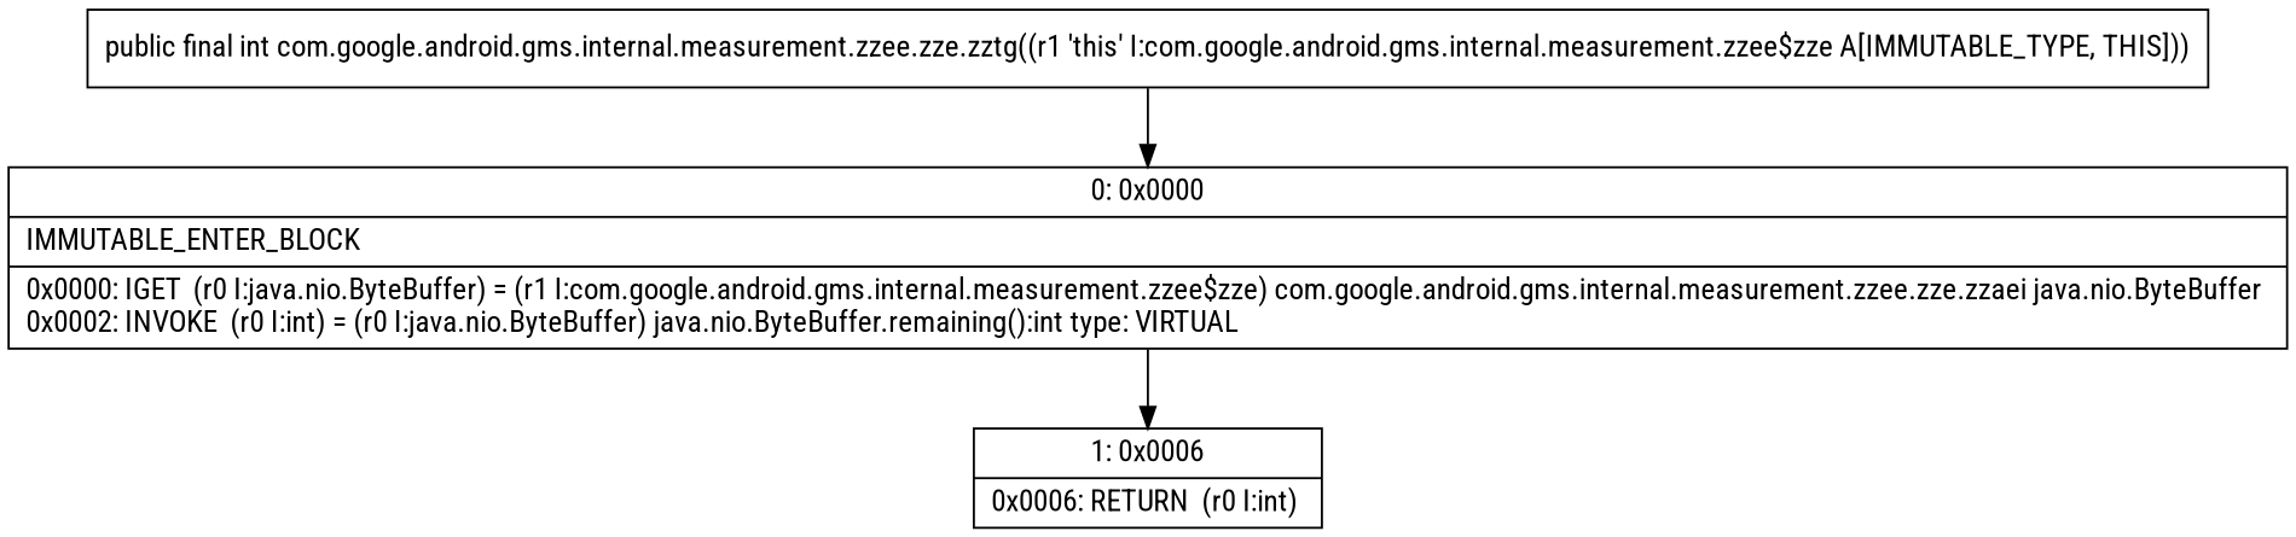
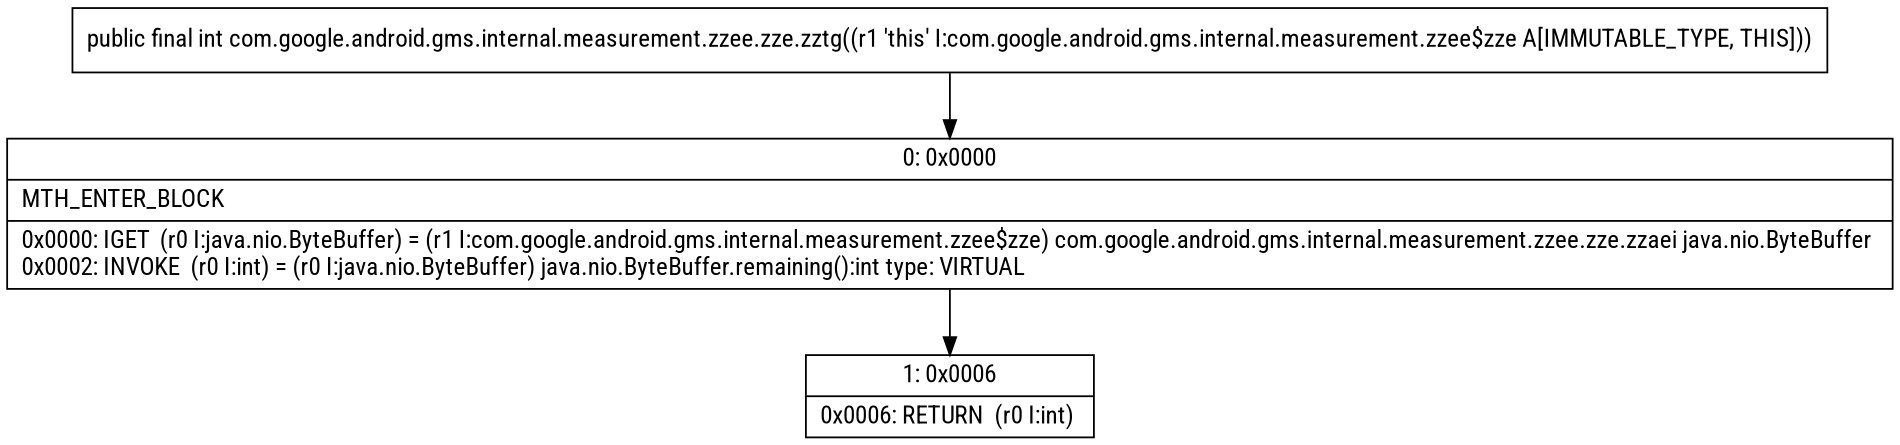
  digraph {
    fontname="Roboto Condensed"
    node [shape=record fontname="Roboto Condensed"]
    edge [fontname="Roboto Condensed"]
-   n1 [label="{0\:\ 0x0000|IMMUTABLE_ENTER_BLOCK\l|0x0000: IGET  (r0 I:java.nio.ByteBuffer) = (r1 I:com.google.android.gms.internal.measurement.zzee$zze) com.google.android.gms.internal.measurement.zzee.zze.zzaei java.nio.ByteBuffer \l0x0002: INVOKE  (r0 I:int) = (r0 I:java.nio.ByteBuffer) java.nio.ByteBuffer.remaining():int type: VIRTUAL \l}"]
+   n1 [label="{0\:\ 0x0000|MTH_ENTER_BLOCK\l|0x0000: IGET  (r0 I:java.nio.ByteBuffer) = (r1 I:com.google.android.gms.internal.measurement.zzee$zze) com.google.android.gms.internal.measurement.zzee.zze.zzaei java.nio.ByteBuffer \l0x0002: INVOKE  (r0 I:int) = (r0 I:java.nio.ByteBuffer) java.nio.ByteBuffer.remaining():int type: VIRTUAL \l}"]
    n2 [label="{1\:\ 0x0006|0x0006: RETURN  (r0 I:int) \l}"]
    n3 [label="{public final int com.google.android.gms.internal.measurement.zzee.zze.zztg((r1 'this' I:com.google.android.gms.internal.measurement.zzee$zze A[IMMUTABLE_TYPE, THIS])) }"]
    n1 -> n2
    n3 -> n1
  }
